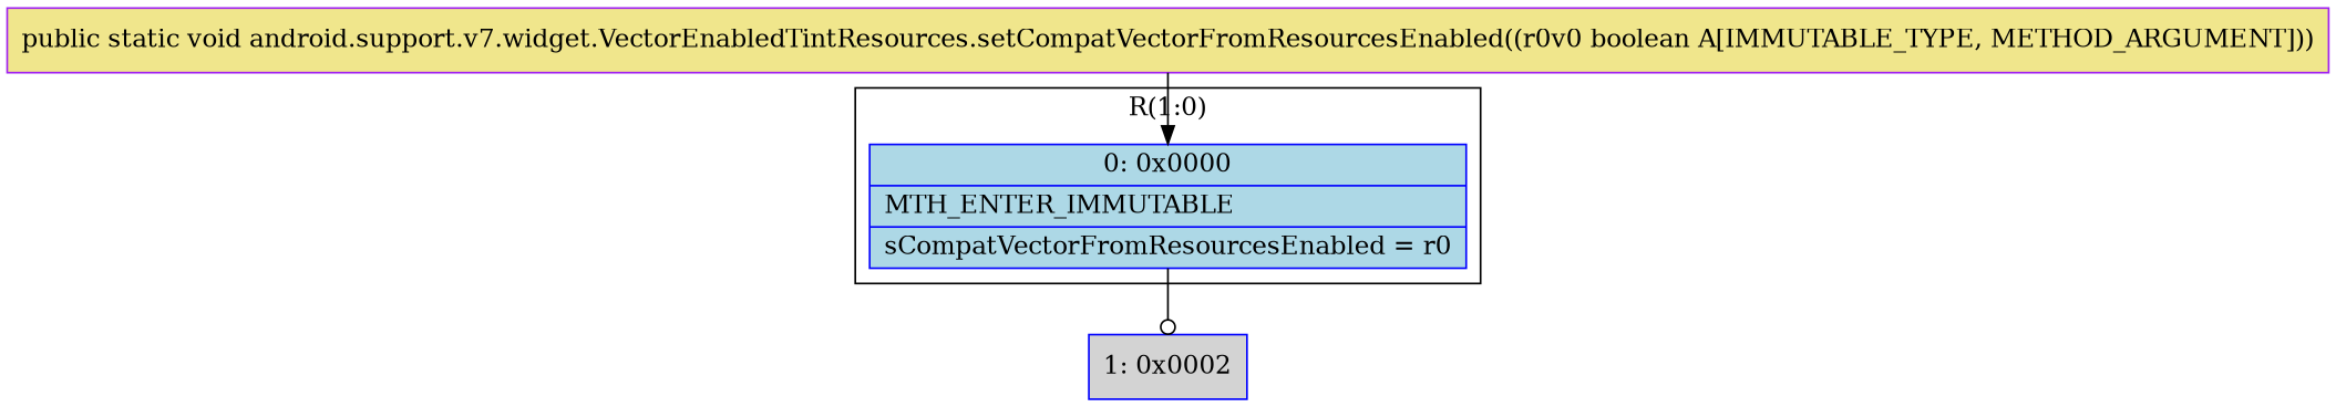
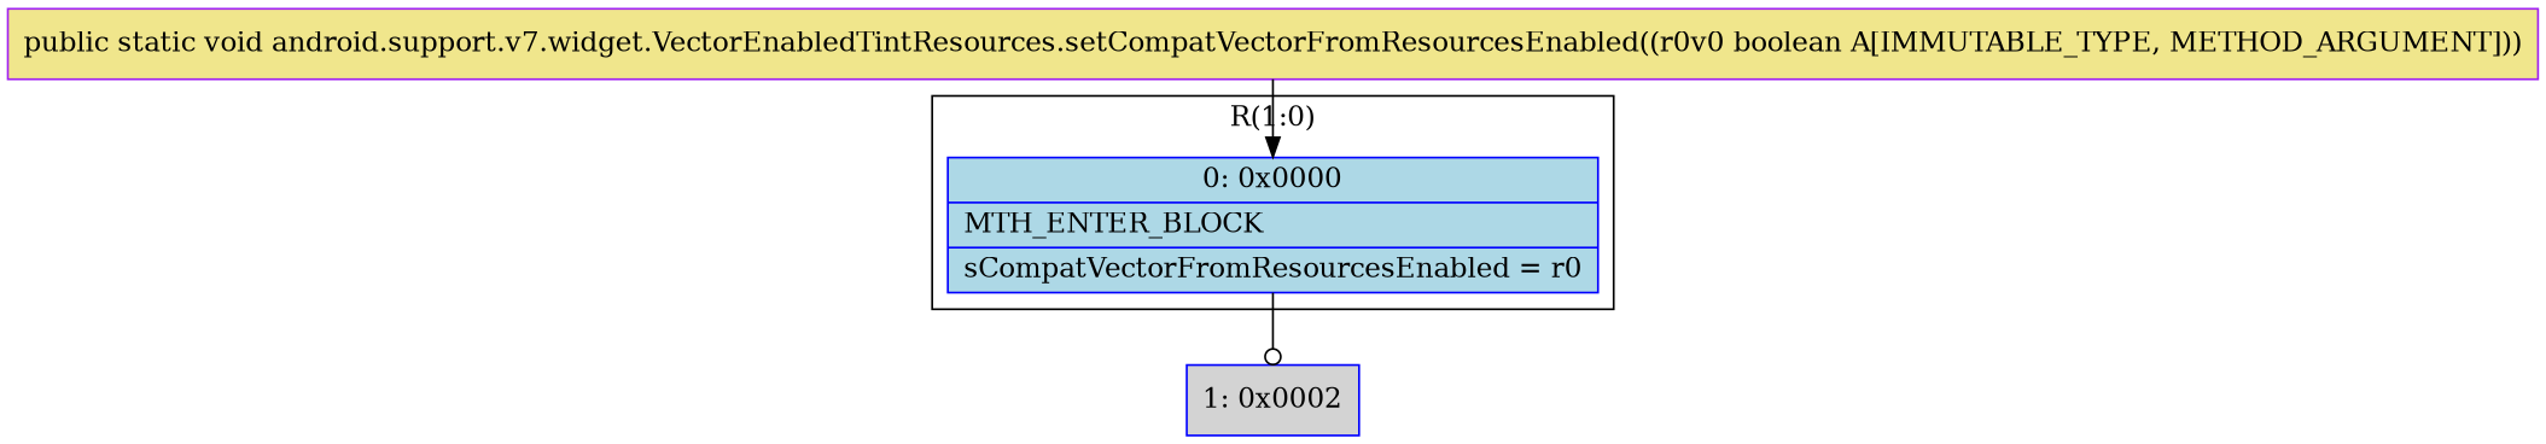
  digraph {
    node [color=blue shape=record style=filled]
-   n1 [label="{0\:\ 0x0000|MTH_ENTER_IMMUTABLE\l|sCompatVectorFromResourcesEnabled = r0\l}" fillcolor=lightblue]
+   n1 [label="{0\:\ 0x0000|MTH_ENTER_BLOCK\l|sCompatVectorFromResourcesEnabled = r0\l}" fillcolor=lightblue]
    n2 [label="{1\:\ 0x0002}" fillcolor=lightgrey]
    n3 [label="{public static void android.support.v7.widget.VectorEnabledTintResources.setCompatVectorFromResourcesEnabled((r0v0 boolean A[IMMUTABLE_TYPE, METHOD_ARGUMENT])) }" fillcolor=khaki color=purple]
    subgraph cluster_1 {
      label="R(1:0)"
      n1
    }
    n1 -> n2 [arrowhead=odot]
    n3 -> n1 [arrowhead=normal]
  }
